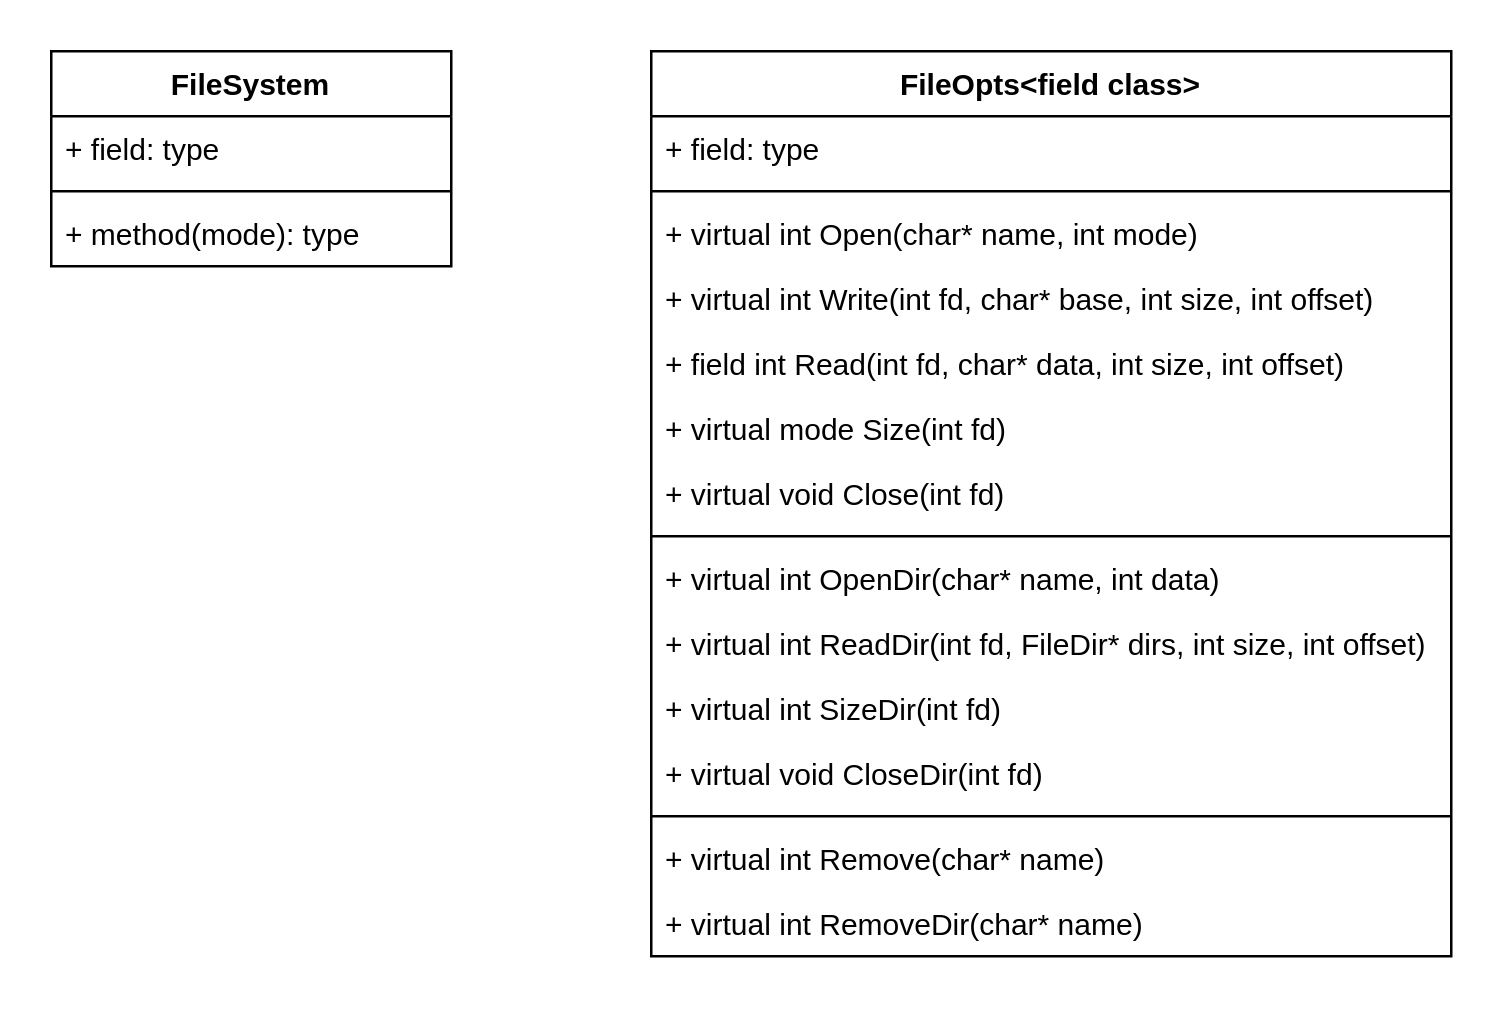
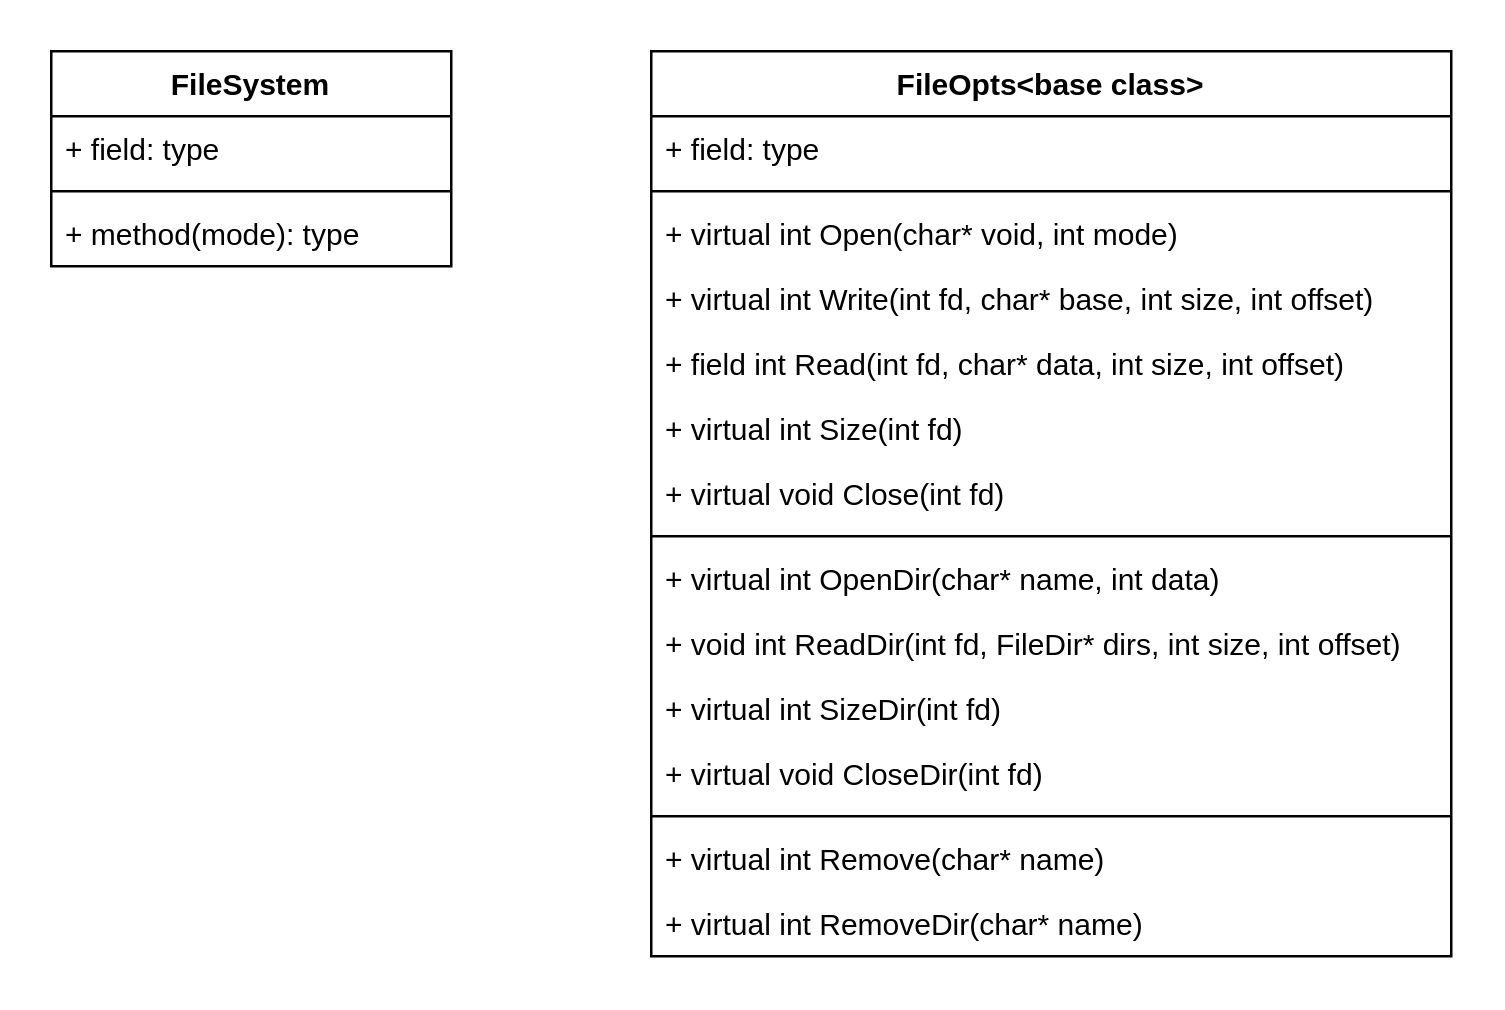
  <mxCell id="0" />
  <mxCell id="1" parent="0" />
  <mxCell id="2" value="FileSystem" style="swimlane;fontStyle=1;align=center;verticalAlign=top;childLayout=stackLayout;horizontal=1;startSize=26;horizontalStack=0;resizeParent=1;resizeParentMax=0;resizeLast=0;collapsible=1;marginBottom=0;whiteSpace=wrap;html=1;" parent="1" vertex="1"><mxGeometry x="20" y="20" width="160" height="86" as="geometry" /></mxCell>
  <mxCell id="3" value="+ field: type" style="text;strokeColor=none;fillColor=none;align=left;verticalAlign=top;spacingLeft=4;spacingRight=4;overflow=hidden;rotatable=0;points=[[0,0.5],[1,0.5]];portConstraint=eastwest;whiteSpace=wrap;html=1;" parent="2" vertex="1"><mxGeometry y="26" width="160" height="26" as="geometry" /></mxCell>
  <mxCell id="4" value="" style="line;strokeWidth=1;fillColor=none;align=left;verticalAlign=middle;spacingTop=-1;spacingLeft=3;spacingRight=3;rotatable=0;labelPosition=right;points=[];portConstraint=eastwest;strokeColor=inherit;" parent="2" vertex="1"><mxGeometry y="52" width="160" height="8" as="geometry" /></mxCell>
  <mxCell id="5" value="+ method(mode): type" style="text;strokeColor=none;fillColor=none;align=left;verticalAlign=top;spacingLeft=4;spacingRight=4;overflow=hidden;rotatable=0;points=[[0,0.5],[1,0.5]];portConstraint=eastwest;whiteSpace=wrap;html=1;" parent="2" vertex="1"><mxGeometry y="60" width="160" height="26" as="geometry" /></mxCell>
- <mxCell id="6" value="FileOpts&amp;lt;field class&amp;gt;" style="swimlane;fontStyle=1;align=center;verticalAlign=top;childLayout=stackLayout;horizontal=1;startSize=26;horizontalStack=0;resizeParent=1;resizeParentMax=0;resizeLast=0;collapsible=1;marginBottom=0;whiteSpace=wrap;html=1;" parent="1" vertex="1"><mxGeometry x="260" y="20" width="320" height="362" as="geometry" /></mxCell>
+ <mxCell id="6" value="FileOpts&amp;lt;base class&amp;gt;" style="swimlane;fontStyle=1;align=center;verticalAlign=top;childLayout=stackLayout;horizontal=1;startSize=26;horizontalStack=0;resizeParent=1;resizeParentMax=0;resizeLast=0;collapsible=1;marginBottom=0;whiteSpace=wrap;html=1;" parent="1" vertex="1"><mxGeometry x="260" y="20" width="320" height="362" as="geometry" /></mxCell>
  <mxCell id="7" value="+ field: type" style="text;strokeColor=none;fillColor=none;align=left;verticalAlign=top;spacingLeft=4;spacingRight=4;overflow=hidden;rotatable=0;points=[[0,0.5],[1,0.5]];portConstraint=eastwest;whiteSpace=wrap;html=1;" parent="6" vertex="1"><mxGeometry y="26" width="320" height="26" as="geometry" /></mxCell>
  <mxCell id="8" value="" style="line;strokeWidth=1;fillColor=none;align=left;verticalAlign=middle;spacingTop=-1;spacingLeft=3;spacingRight=3;rotatable=0;labelPosition=right;points=[];portConstraint=eastwest;strokeColor=inherit;" parent="6" vertex="1"><mxGeometry y="52" width="320" height="8" as="geometry" /></mxCell>
- <mxCell id="9" value="+ virtual int Open(char* name, int mode)" style="text;strokeColor=none;fillColor=none;align=left;verticalAlign=top;spacingLeft=4;spacingRight=4;overflow=hidden;rotatable=0;points=[[0,0.5],[1,0.5]];portConstraint=eastwest;whiteSpace=wrap;html=1;" parent="6" vertex="1"><mxGeometry y="60" width="320" height="26" as="geometry" /></mxCell>
+ <mxCell id="9" value="+ virtual int Open(char* void, int mode)" style="text;strokeColor=none;fillColor=none;align=left;verticalAlign=top;spacingLeft=4;spacingRight=4;overflow=hidden;rotatable=0;points=[[0,0.5],[1,0.5]];portConstraint=eastwest;whiteSpace=wrap;html=1;" parent="6" vertex="1"><mxGeometry y="60" width="320" height="26" as="geometry" /></mxCell>
  <mxCell id="10" value="+ virtual int Write(int fd, char* base, int size, int offset)" style="text;strokeColor=none;fillColor=none;align=left;verticalAlign=top;spacingLeft=4;spacingRight=4;overflow=hidden;rotatable=0;points=[[0,0.5],[1,0.5]];portConstraint=eastwest;whiteSpace=wrap;html=1;" parent="6" vertex="1"><mxGeometry y="86" width="320" height="26" as="geometry" /></mxCell>
  <mxCell id="11" value="+ field int Read(int fd, char* data, int size, int offset)" style="text;strokeColor=none;fillColor=none;align=left;verticalAlign=top;spacingLeft=4;spacingRight=4;overflow=hidden;rotatable=0;points=[[0,0.5],[1,0.5]];portConstraint=eastwest;whiteSpace=wrap;html=1;" parent="6" vertex="1"><mxGeometry y="112" width="320" height="26" as="geometry" /></mxCell>
- <mxCell id="12" value="+ virtual mode Size(int fd)" style="text;strokeColor=none;fillColor=none;align=left;verticalAlign=top;spacingLeft=4;spacingRight=4;overflow=hidden;rotatable=0;points=[[0,0.5],[1,0.5]];portConstraint=eastwest;whiteSpace=wrap;html=1;" parent="6" vertex="1"><mxGeometry y="138" width="320" height="26" as="geometry" /></mxCell>
+ <mxCell id="12" value="+ virtual int Size(int fd)" style="text;strokeColor=none;fillColor=none;align=left;verticalAlign=top;spacingLeft=4;spacingRight=4;overflow=hidden;rotatable=0;points=[[0,0.5],[1,0.5]];portConstraint=eastwest;whiteSpace=wrap;html=1;" parent="6" vertex="1"><mxGeometry y="138" width="320" height="26" as="geometry" /></mxCell>
  <mxCell id="13" value="+ virtual void Close(int fd)" style="text;strokeColor=none;fillColor=none;align=left;verticalAlign=top;spacingLeft=4;spacingRight=4;overflow=hidden;rotatable=0;points=[[0,0.5],[1,0.5]];portConstraint=eastwest;whiteSpace=wrap;html=1;" parent="6" vertex="1"><mxGeometry y="164" width="320" height="26" as="geometry" /></mxCell>
  <mxCell id="14" value="" style="line;strokeWidth=1;fillColor=none;align=left;verticalAlign=middle;spacingTop=-1;spacingLeft=3;spacingRight=3;rotatable=0;labelPosition=right;points=[];portConstraint=eastwest;strokeColor=inherit;" parent="6" vertex="1"><mxGeometry y="190" width="320" height="8" as="geometry" /></mxCell>
  <mxCell id="15" value="+ virtual int OpenDir(char* name, int data)" style="text;strokeColor=none;fillColor=none;align=left;verticalAlign=top;spacingLeft=4;spacingRight=4;overflow=hidden;rotatable=0;points=[[0,0.5],[1,0.5]];portConstraint=eastwest;whiteSpace=wrap;html=1;" parent="6" vertex="1"><mxGeometry y="198" width="320" height="26" as="geometry" /></mxCell>
- <mxCell id="16" value="+ virtual int ReadDir(int fd, FileDir* dirs, int size, int offset)" style="text;strokeColor=none;fillColor=none;align=left;verticalAlign=top;spacingLeft=4;spacingRight=4;overflow=hidden;rotatable=0;points=[[0,0.5],[1,0.5]];portConstraint=eastwest;whiteSpace=wrap;html=1;" parent="6" vertex="1"><mxGeometry y="224" width="320" height="26" as="geometry" /></mxCell>
+ <mxCell id="16" value="+ void int ReadDir(int fd, FileDir* dirs, int size, int offset)" style="text;strokeColor=none;fillColor=none;align=left;verticalAlign=top;spacingLeft=4;spacingRight=4;overflow=hidden;rotatable=0;points=[[0,0.5],[1,0.5]];portConstraint=eastwest;whiteSpace=wrap;html=1;" parent="6" vertex="1"><mxGeometry y="224" width="320" height="26" as="geometry" /></mxCell>
  <mxCell id="17" value="+ virtual int SizeDir(int fd)" style="text;strokeColor=none;fillColor=none;align=left;verticalAlign=top;spacingLeft=4;spacingRight=4;overflow=hidden;rotatable=0;points=[[0,0.5],[1,0.5]];portConstraint=eastwest;whiteSpace=wrap;html=1;" parent="6" vertex="1"><mxGeometry y="250" width="320" height="26" as="geometry" /></mxCell>
  <mxCell id="18" value="+ virtual void CloseDir(int fd)" style="text;strokeColor=none;fillColor=none;align=left;verticalAlign=top;spacingLeft=4;spacingRight=4;overflow=hidden;rotatable=0;points=[[0,0.5],[1,0.5]];portConstraint=eastwest;whiteSpace=wrap;html=1;" parent="6" vertex="1"><mxGeometry y="276" width="320" height="26" as="geometry" /></mxCell>
  <mxCell id="19" value="" style="line;strokeWidth=1;fillColor=none;align=left;verticalAlign=middle;spacingTop=-1;spacingLeft=3;spacingRight=3;rotatable=0;labelPosition=right;points=[];portConstraint=eastwest;strokeColor=inherit;" parent="6" vertex="1"><mxGeometry y="302" width="320" height="8" as="geometry" /></mxCell>
  <mxCell id="20" value="+ virtual int Remove(char* name)" style="text;strokeColor=none;fillColor=none;align=left;verticalAlign=top;spacingLeft=4;spacingRight=4;overflow=hidden;rotatable=0;points=[[0,0.5],[1,0.5]];portConstraint=eastwest;whiteSpace=wrap;html=1;" parent="6" vertex="1"><mxGeometry y="310" width="320" height="26" as="geometry" /></mxCell>
  <mxCell id="21" value="+ virtual int RemoveDir(char* name)" style="text;strokeColor=none;fillColor=none;align=left;verticalAlign=top;spacingLeft=4;spacingRight=4;overflow=hidden;rotatable=0;points=[[0,0.5],[1,0.5]];portConstraint=eastwest;whiteSpace=wrap;html=1;" parent="6" vertex="1"><mxGeometry y="336" width="320" height="26" as="geometry" /></mxCell>
